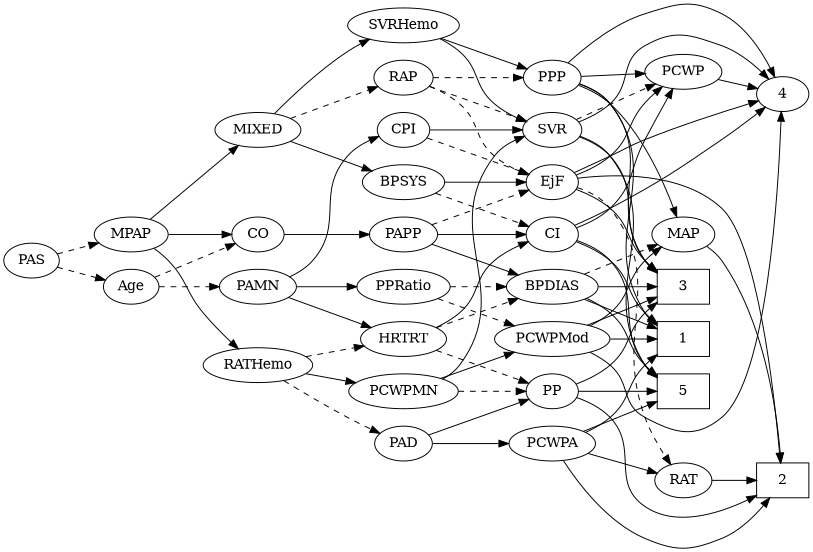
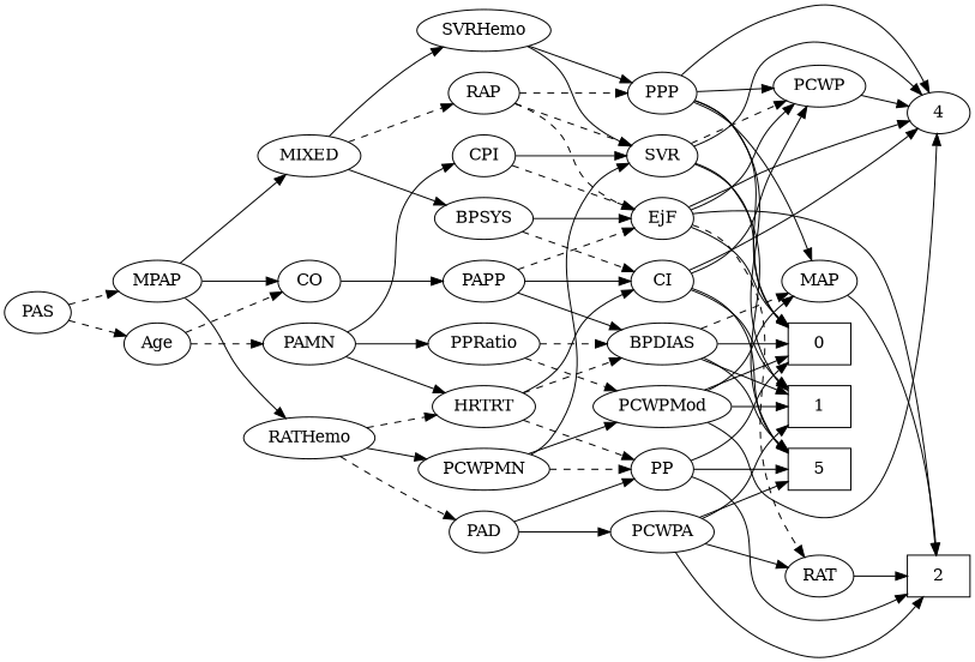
  strict digraph {
    rankdir=LR
    edge [style=solid]
    1 [height=0.5 shape=box width=0.75]
    2 [height=0.5 shape=box width=0.75]
-   3 [height=0.5 shape=box width=0.75]
+   3 [height=0.5 shape=box width=0.75 label=0]
    4 [height=0.5 shape=ellipse width=0.75]
    5 [height=0.5 shape=box width=0.75]
    Age [height=0.5 width=0.75]
    CO [height=0.5 width=0.75]
    PAMN [height=0.5 width=1.011]
    PAPP [height=0.5 width=0.88464]
    CPI [height=0.5 width=0.75]
    PPRatio [height=0.5 width=1.1013]
    HRTRT [height=0.5 width=1.1013]
    EjF [height=0.5 width=0.75]
    CI [height=0.5 width=0.75]
    BPDIAS [height=0.5 width=1.1735]
    SVR [height=0.5 width=0.77632]
    PCWPMod [height=0.5 width=1.4443]
    PP [height=0.5 width=0.75]
    RAT [height=0.5 width=0.75827]
    PCWP [height=0.5 width=0.97491]
    RAP [height=0.5 width=0.77632]
    PPP [height=0.5 width=0.75]
    MAP [height=0.5 width=0.84854]
    MIXED [height=0.5 width=1.1193]
    BPSYS [height=0.5 width=1.0471]
    SVRHemo [height=0.5 width=1.3902]
    MPAP [height=0.5 width=0.97491]
    RATHemo [height=0.5 width=1.3721]
    PAD [height=0.5 width=0.79437]
    PCWPMN [height=0.5 width=1.3902]
    PCWPA [height=0.5 width=1.1555]
    PAS [height=0.5 width=0.75]
    Age -> CO [style=dashed]
    Age -> PAMN [style=dashed]
    CO -> PAPP
    PAMN -> CPI
    PAMN -> PPRatio
    PAMN -> HRTRT
    PAPP -> EjF [style=dashed]
    PAPP -> CI
    PAPP -> BPDIAS
    CPI -> EjF [style=dashed]
    CPI -> SVR
    PPRatio -> BPDIAS [style=dashed]
    PPRatio -> PCWPMod [style=dashed]
    HRTRT -> CI
    HRTRT -> BPDIAS [style=dashed]
    HRTRT -> PP [style=dashed]
    EjF -> 2
    EjF -> 3
    EjF -> 4
    EjF -> RAT [style=dashed]
    EjF -> PCWP
    CI -> 1
    CI -> 4
    CI -> 5
    CI -> PCWP
    BPDIAS -> 1
    BPDIAS -> 3
    BPDIAS -> 5
    BPDIAS -> MAP [style=dashed]
    SVR -> 3
    SVR -> 4
    SVR -> 5
    SVR -> PCWP [style=dashed]
    PCWPMod -> 1
    PCWPMod -> 3
    PCWPMod -> 4
    PCWPMod -> MAP
    PP -> 2
    PP -> 3
    PP -> 5
    RAT -> 2
    PCWP -> 4
    RAP -> EjF [style=dashed]
    RAP -> SVR [style=dashed]
    RAP -> PPP [style=dashed]
    PPP -> 1
    PPP -> 3
    PPP -> 4
    PPP -> PCWP
    PPP -> MAP
    MAP -> 2
    MIXED -> RAP [style=dashed]
    MIXED -> BPSYS
    MIXED -> SVRHemo
    BPSYS -> EjF
    BPSYS -> CI [style=dashed]
    SVRHemo -> SVR
    SVRHemo -> PPP
    MPAP -> CO
    MPAP -> MIXED
    MPAP -> RATHemo
    RATHemo -> HRTRT [style=dashed]
    RATHemo -> PAD [style=dashed]
    RATHemo -> PCWPMN
    PAD -> PP
    PAD -> PCWPA
    PCWPMN -> SVR
    PCWPMN -> PCWPMod
    PCWPMN -> PP [style=dashed]
    PCWPA -> 1
    PCWPA -> 2
    PCWPA -> 5
    PCWPA -> RAT
    PAS -> Age [style=dashed]
    PAS -> MPAP [style=dashed]
  }
